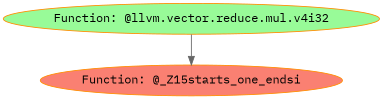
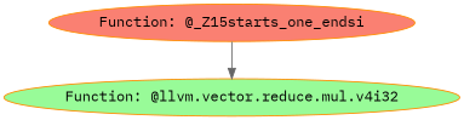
  digraph {
    fontname="IBM Plex Mono"
    node [style=filled color=darkorange fontname="IBM Plex Mono"]
    n1 [label="Function: @_Z15starts_one_endsi" fillcolor=salmon]
    n2 [label="Function: @llvm.vector.reduce.mul.v4i32" fillcolor=palegreen]
-   n2 -> n1 [color=gray40 fontname="IBM Plex Mono"]
+   n1 -> n2 [color=gray40 fontname="IBM Plex Mono"]
  }
